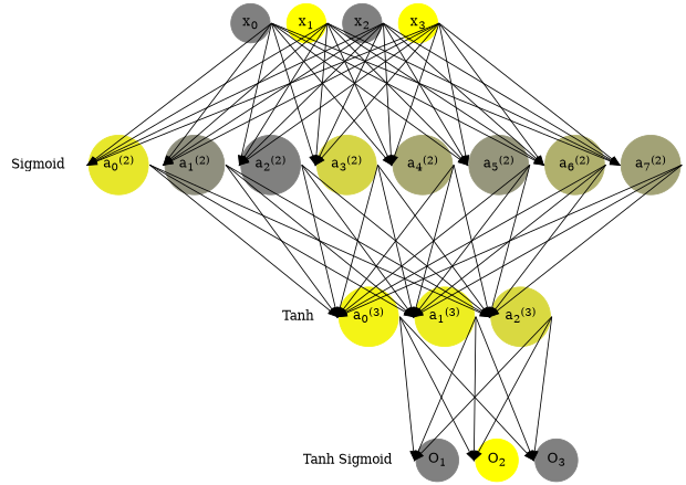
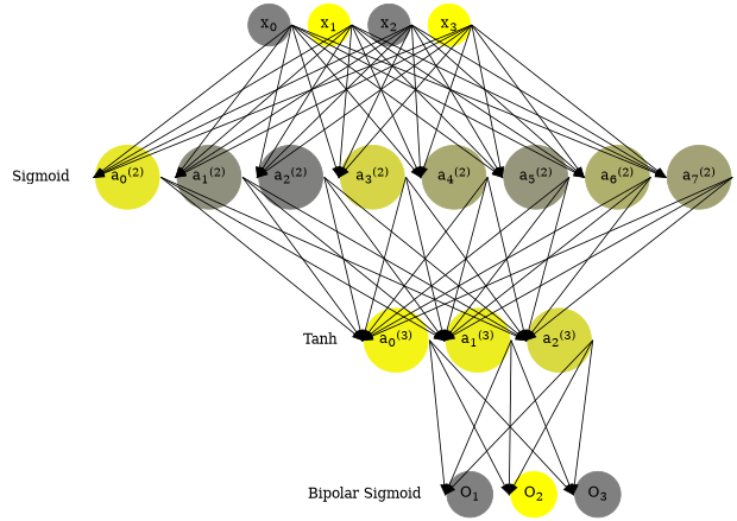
  digraph {
    rankdir=TB
    ranksep=1.4
    splines=false
    node [color="0.1667, 0.0, 0.5" fillcolor="0.1667, 0.0, 0.5" shape=circle style=filled]
    edge [headport=w style=solid tailport=e]
    n1 [label=<x<sub>0</sub>>]
    n2 [color="0.1667, 1.0, 1.0" fillcolor="0.1667, 1.0, 1.0" label=<x<sub>1</sub>>]
    n3 [label=<x<sub>2</sub>>]
    n4 [color="0.1667, 1.0, 1.0" fillcolor="0.1667, 1.0, 1.0" label=<x<sub>3</sub>>]
    n5 [color="0.1667, 0.810793, 0.905396" fillcolor="0.1667, 0.810793, 0.905396" label=<a<sub>0</sub><sup>(2)</sup>>]
    n6 [color="0.1667, 0.122806, 0.561403" fillcolor="0.1667, 0.122806, 0.561403" label=<a<sub>1</sub><sup>(2)</sup>>]
    n7 [color="0.1667, 0.001736, 0.500868" fillcolor="0.1667, 0.001736, 0.500868" label=<a<sub>2</sub><sup>(2)</sup>>]
    n8 [color="0.1667, 0.665878, 0.832939" fillcolor="0.1667, 0.665878, 0.832939" label=<a<sub>3</sub><sup>(2)</sup>>]
    n9 [color="0.1667, 0.322845, 0.661422" fillcolor="0.1667, 0.322845, 0.661422" label=<a<sub>4</sub><sup>(2)</sup>>]
    n10 [color="0.1667, 0.176066, 0.588033" fillcolor="0.1667, 0.176066, 0.588033" label=<a<sub>5</sub><sup>(2)</sup>>]
    n11 [color="0.1667, 0.378666, 0.689333" fillcolor="0.1667, 0.378666, 0.689333" label=<a<sub>6</sub><sup>(2)</sup>>]
    n12 [color="0.1667, 0.271200, 0.635600" fillcolor="0.1667, 0.271200, 0.635600" label=<a<sub>7</sub><sup>(2)</sup>>]
    n13 [color="0.1667, 0.909606, 0.954803" fillcolor="0.1667, 0.909606, 0.954803" label=<a<sub>0</sub><sup>(3)</sup>>]
    n14 [color="0.1667, 0.859698, 0.929849" fillcolor="0.1667, 0.859698, 0.929849" label=<a<sub>1</sub><sup>(3)</sup>>]
    n15 [color="0.1667, 0.700607, 0.850304" fillcolor="0.1667, 0.700607, 0.850304" label=<a<sub>2</sub><sup>(3)</sup>>]
    n16 [label=<O<sub>1</sub>>]
    n17 [color="0.1667, 1.0, 1.0" fillcolor="0.1667, 1.0, 1.0" label=<O<sub>2</sub>>]
    n18 [label=<O<sub>3</sub>>]
    n19 [label=Sigmoid shape=plaintext color="" fillcolor="" style=""]
    n20 [label=Tanh shape=plaintext color="" fillcolor="" style=""]
-   n21 [label="Tanh Sigmoid" shape=plaintext color="" fillcolor="" style=""]
+   n21 [label="Bipolar Sigmoid" shape=plaintext color="" fillcolor="" style=""]
    subgraph sub_1 {
      n1
    }
    subgraph sub_2 {
      n2
    }
    subgraph sub_3 {
      n3
    }
    subgraph sub_4 {
      n4
    }
    subgraph sub_5 {
      n5
    }
    subgraph sub_6 {
      n6
    }
    subgraph sub_7 {
      n7
    }
    subgraph sub_8 {
      n8
    }
    subgraph sub_9 {
      n9
    }
    subgraph sub_10 {
      n10
    }
    subgraph sub_11 {
      n11
    }
    subgraph sub_12 {
      n12
    }
    subgraph sub_13 {
      n13
    }
    subgraph sub_14 {
      n14
    }
    subgraph sub_15 {
      n15
    }
    subgraph sub_16 {
      n16
    }
    subgraph sub_17 {
      n17
    }
    subgraph sub_18 {
      n18
    }
    subgraph sub_19 {
      rank=same
      n1
      n2
      n3
      n4
    }
    subgraph sub_20 {
      rank=same
      n5
      n6
      n7
      n8
      n9
      n10
      n11
      n12
    }
    subgraph sub_21 {
      rank=same
      n13
      n14
      n15
    }
    subgraph sub_22 {
      rank=same
      n16
      n17
      n18
    }
    subgraph sub_23 {
      rank=same
      n5
      n19
    }
    subgraph sub_24 {
      rank=same
      n13
      n20
    }
    subgraph sub_25 {
      rank=same
      n16
      n21
    }
    n1 -> n2 [style=invis]
    n1 -> n5
    n1 -> n6
    n1 -> n7
    n1 -> n8
    n1 -> n9
    n1 -> n10
    n1 -> n11
    n1 -> n12
    n2 -> n3 [style=invis]
    n2 -> n5
    n2 -> n6
    n2 -> n7
    n2 -> n8
    n2 -> n9
    n2 -> n10
    n2 -> n11
    n2 -> n12
    n3 -> n4 [style=invis]
    n3 -> n5
    n3 -> n6
    n3 -> n7
    n3 -> n8
    n3 -> n9
    n3 -> n10
    n3 -> n11
    n3 -> n12
    n4 -> n5
    n4 -> n6
    n4 -> n7
    n4 -> n8
    n4 -> n9
    n4 -> n10
    n4 -> n11
    n4 -> n12
    n5 -> n6 [style=invis]
    n5 -> n13
    n5 -> n14
    n5 -> n15
    n6 -> n7 [style=invis]
    n6 -> n13
    n6 -> n14
    n6 -> n15
    n7 -> n8 [style=invis]
    n7 -> n13
    n7 -> n14
    n7 -> n15
    n8 -> n9 [style=invis]
    n8 -> n13
    n8 -> n14
    n8 -> n15
    n9 -> n10 [style=invis]
    n9 -> n13
    n9 -> n14
    n9 -> n15
    n10 -> n11 [style=invis]
    n10 -> n13
    n10 -> n14
    n10 -> n15
    n11 -> n12 [style=invis]
    n11 -> n13
    n11 -> n14
    n11 -> n15
    n12 -> n13
    n12 -> n14
    n12 -> n15
    n13 -> n14 [style=invis]
    n13 -> n16
    n13 -> n17
    n13 -> n18
    n14 -> n15 [style=invis]
    n14 -> n16
    n14 -> n17
    n14 -> n18
    n15 -> n16
    n15 -> n17
    n15 -> n18
    n16 -> n17 [style=invis]
    n17 -> n18 [style=invis]
    n19 -> n5 [style=invis]
    n20 -> n13 [style=invis]
    n21 -> n16 [style=invis]
  }
